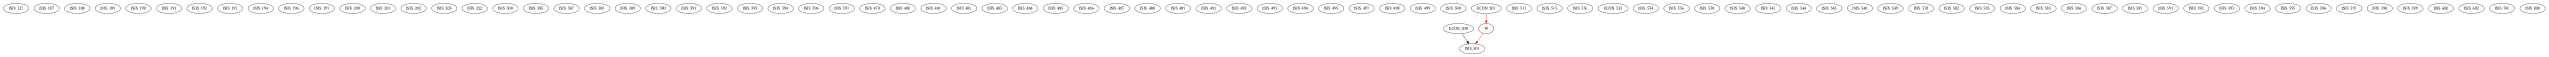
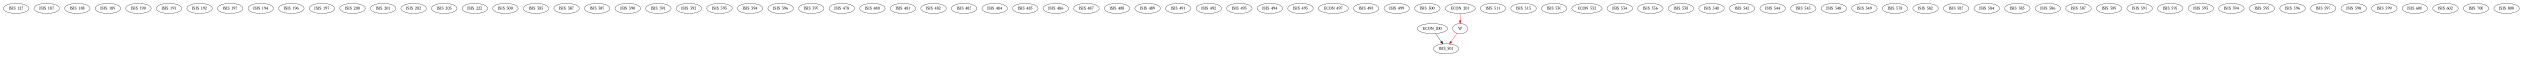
  digraph {
    fontname="PT Serif"
    node [fontname="PT Serif"]
    edge [color=red fontname="PT Serif"]
    JSIS_123
    JSIS_187
    JSIS_188
    JSIS_189
    JSIS_190
    JSIS_191
    JSIS_192
    JSIS_193
    JSIS_194
    JSIS_196
    JSIS_197
    JSIS_200
    JSIS_201
    JSIS_202
    JSIS_203
    JSIS_222
    JSIS_300
    JSIS_385
    JSIS_387
-   JSIS_388
    JSIS_389
    JSIS_390
    JSIS_391
    JSIS_392
    JSIS_393
    JSIS_394
    JSIS_396
    JSIS_397
    JSIS_478
    JSIS_480
    JSIS_481
    JSIS_482
    JSIS_483
    JSIS_484
    JSIS_485
    JSIS_486
    JSIS_487
    JSIS_488
    JSIS_489
    JSIS_491
    JSIS_492
    JSIS_493
    JSIS_494
    JSIS_495
-   JSIS_497
+   JSIS_497 [label=ECON_497]
    JSIS_498
    JSIS_499
    JSIS_500
    ECON_200
    JSIS_501
    ECON_201
    W
    JSIS_511
    JSIS_513
    JSIS_530
    n56 [label=ECON_532]
    JSIS_534
    JSIS_536
    JSIS_538
    JSIS_540
    JSIS_542
    JSIS_544
    JSIS_545
    JSIS_548
    JSIS_549
    JSIS_578
    JSIS_582
    JSIS_583
    JSIS_584
    JSIS_585
    JSIS_586
    JSIS_587
    JSIS_589
    JSIS_591
    JSIS_592
    JSIS_593
    JSIS_594
    JSIS_595
    JSIS_596
    JSIS_597
    JSIS_598
    JSIS_599
    JSIS_600
    JSIS_602
    JSIS_700
    JSIS_800
    ECON_200 -> JSIS_501 [color=black]
    ECON_201 -> W
    W -> JSIS_501
  }
